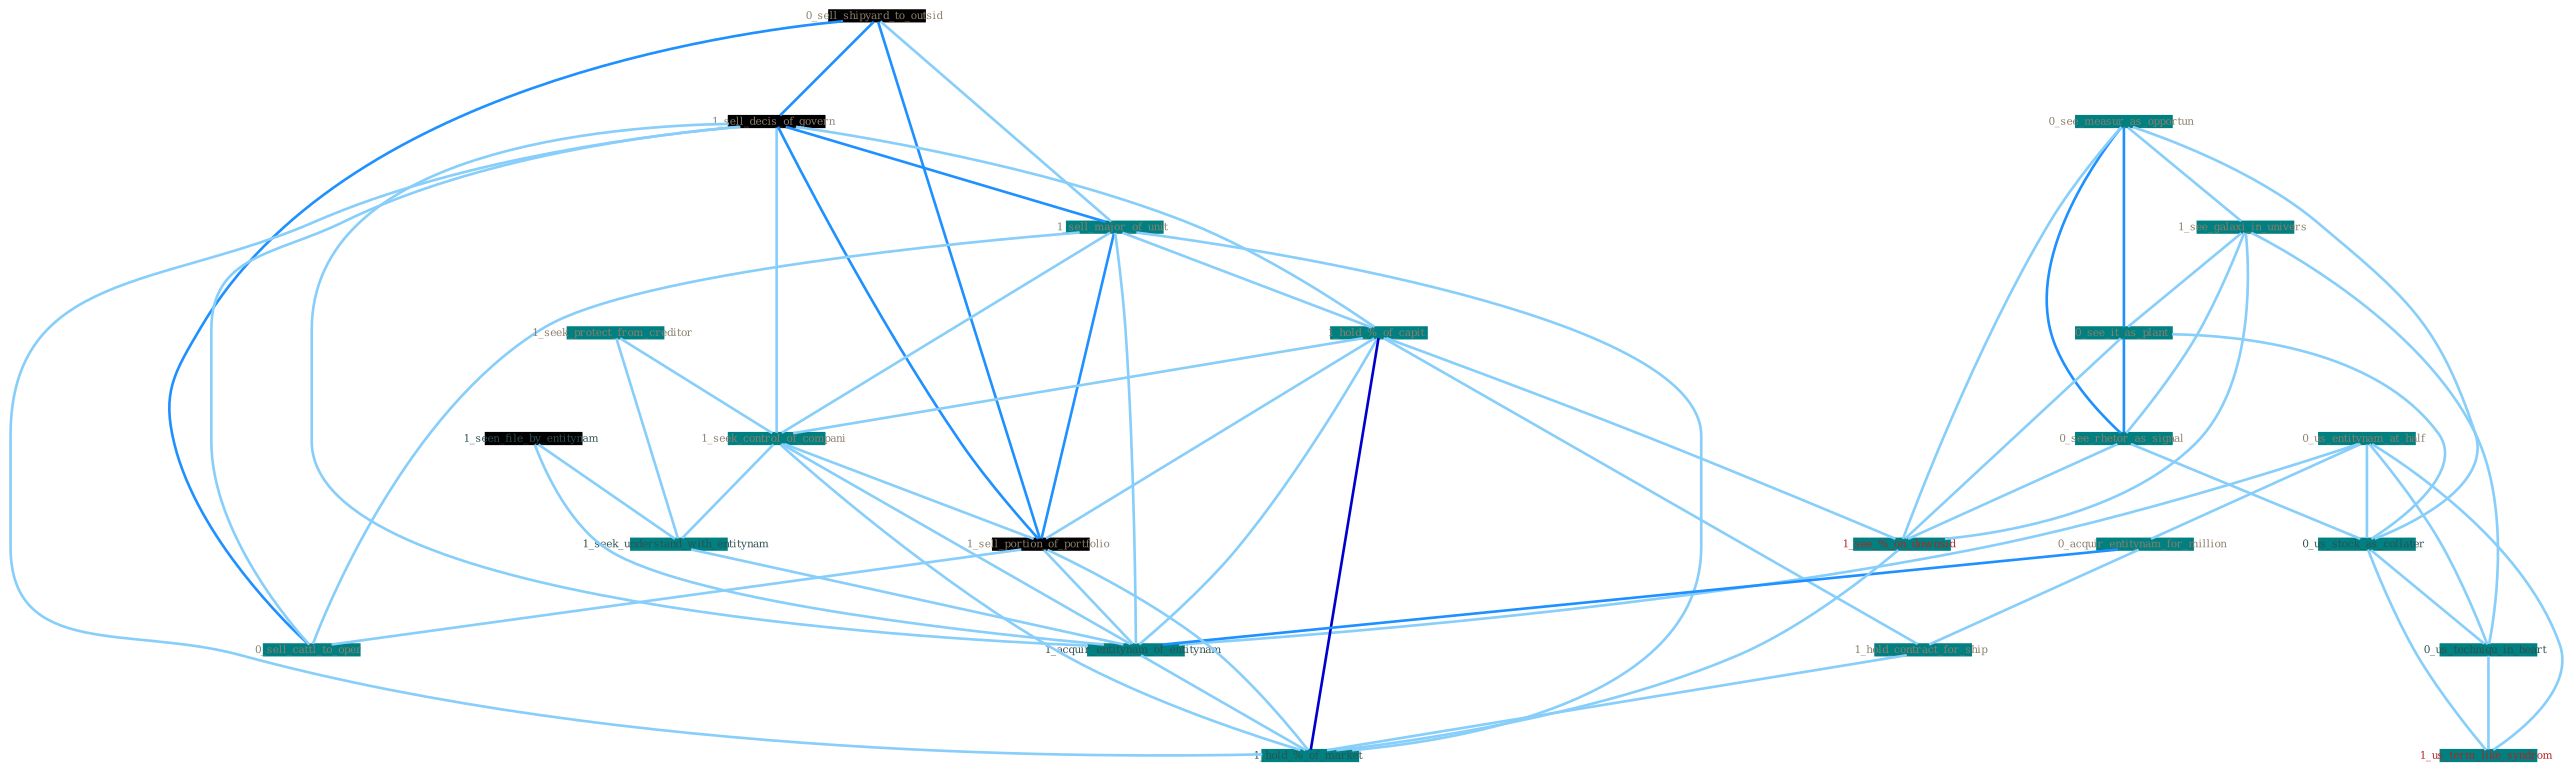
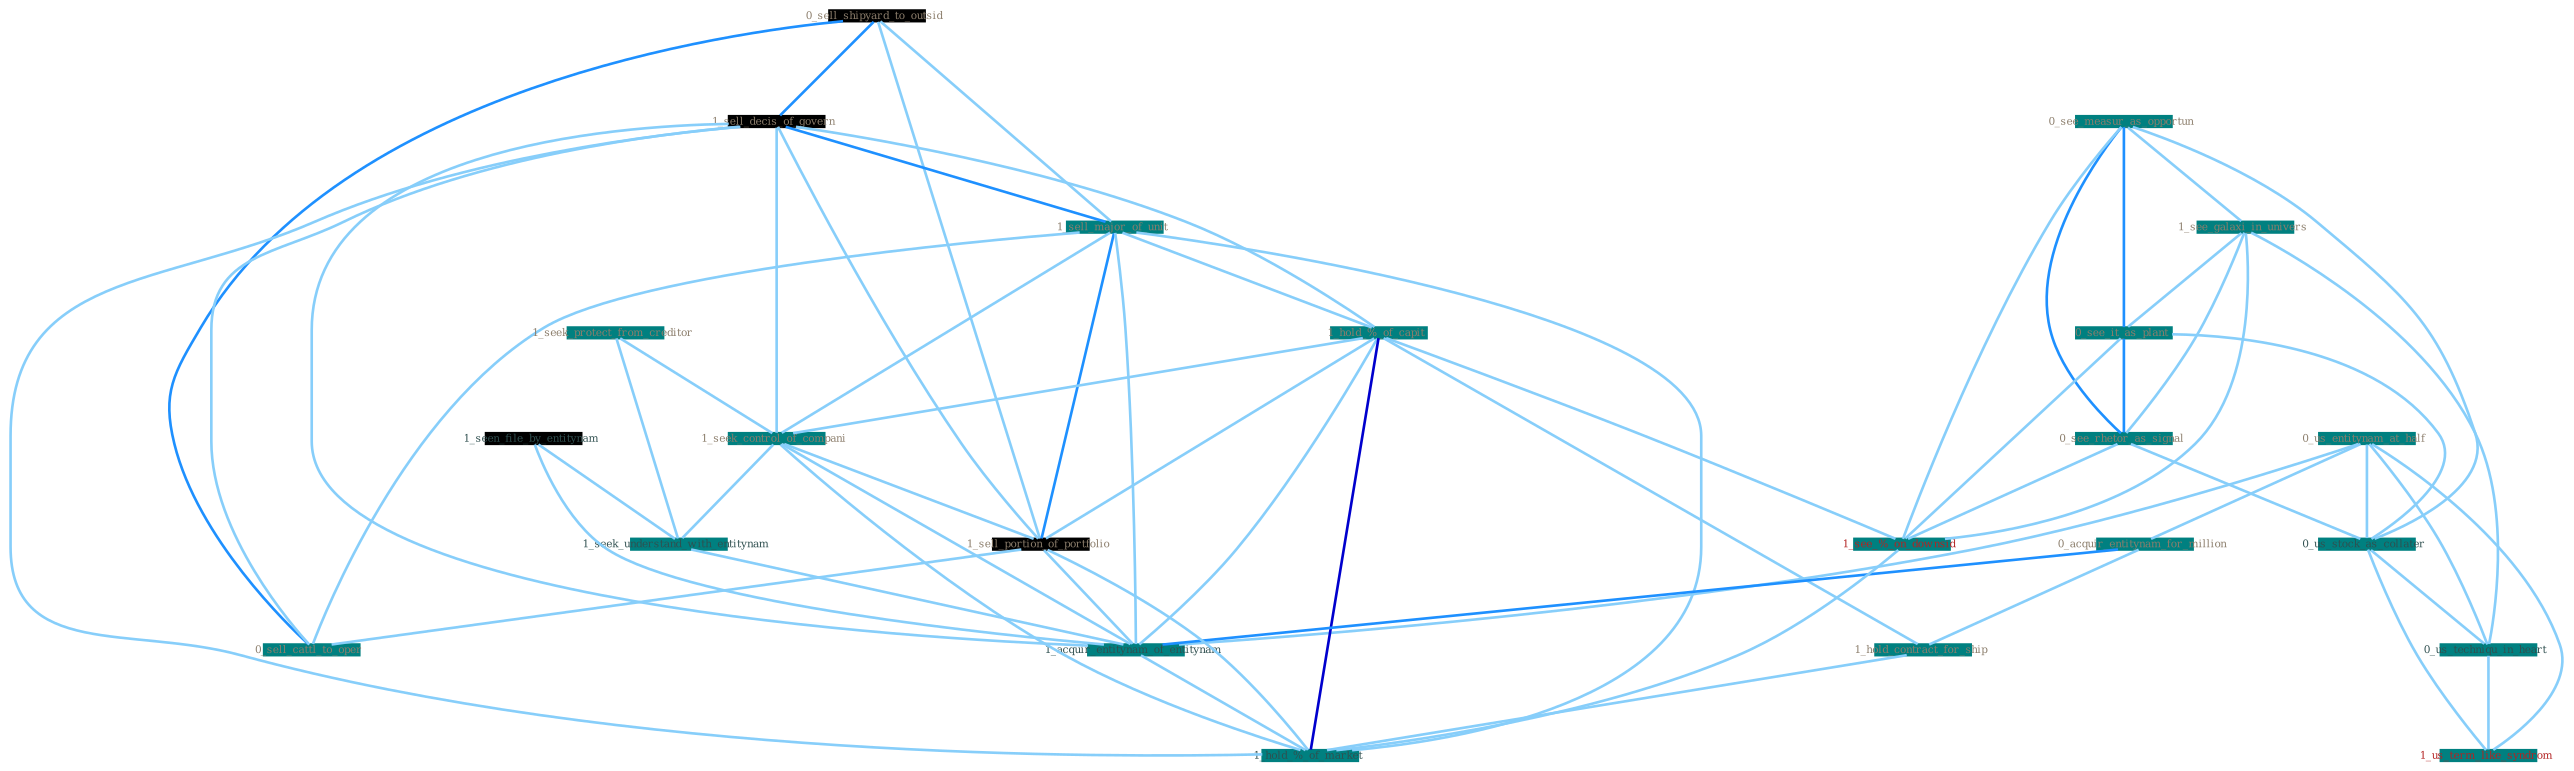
  graph {
    node [color=teal fixedsize=true fontcolor="#8b7d6b" fontsize=4 shape=polygon style=filled]
    edge [color="#87cefa" w=1]
    "0_sell_shipyard_to_outsid " [color=black height=.06 width=.5]
    "0_see_measur_as_opportun " [height=.06 width=.5]
    "1_see_galaxi_in_univers " [height=.06 width=.5]
    "1_sell_decis_of_govern " [color=black height=.06 width=.5]
    "1_sell_major_of_unit " [height=.06 width=.5]
    "0_us_entitynam_at_half " [height=.06 width=.5]
    "1_hold_%_of_capit " [height=.06 width=.5]
    "1_seek_protect_from_creditor " [height=.06 width=.5]
    "0_acquir_entitynam_for_million " [height=.06 width=.5]
    "1_seek_control_of_compani " [height=.06 width=.5]
    "1_sell_portion_of_portfolio " [color=black height=.06 width=.5]
    "0_see_it_as_plant " [height=.06 width=.5]
    "0_see_rhetor_as_signal " [height=.06 width=.5]
    "0_sell_cattl_to_oper " [height=.06 width=.5]
    "1_hold_contract_for_ship " [height=.06 width=.5]
    "1_see_%_on_downsid " [fontcolor="#b22222" height=.06 width=.5]
    "1_us_term_like_syndrom " [fontcolor="#b22222" height=.06 width=.5]
    "0_us_stock_as_collater " [fontcolor="#2f4f4f" height=.06 width=.5]
    "0_us_techniqu_in_heart " [fontcolor="#2f4f4f" height=.06 width=.5]
    "1_acquir_entitynam_of_entitynam " [fontcolor="#2f4f4f" height=.06 width=.5]
    "1_hold_%_of_market " [fontcolor="#2f4f4f" height=.06 width=.5]
    "1_seek_understand_with_entitynam " [fontcolor="#2f4f4f" height=.06 width=.5]
    "1_seen_file_by_entitynam " [color=black fontcolor="#2f4f4f" height=.06 width=.5]
    subgraph sub_1 {
      "0_sell_shipyard_to_outsid "
      "0_see_measur_as_opportun "
      "1_see_galaxi_in_univers "
      "1_sell_decis_of_govern "
      "1_sell_major_of_unit "
      "0_us_entitynam_at_half "
      "1_hold_%_of_capit "
      "1_seek_protect_from_creditor "
      "0_acquir_entitynam_for_million "
      "1_seek_control_of_compani "
      "1_sell_portion_of_portfolio "
      "0_see_it_as_plant "
      "0_see_rhetor_as_signal "
      "0_sell_cattl_to_oper "
      "1_hold_contract_for_ship "
    }
    subgraph sub_2 {
      "1_see_%_on_downsid "
      "1_us_term_like_syndrom "
    }
    "0_sell_shipyard_to_outsid " -- "1_sell_decis_of_govern " [color="#1e90ff"]
    "0_sell_shipyard_to_outsid " -- "1_sell_major_of_unit "
-   "0_sell_shipyard_to_outsid " -- "1_sell_portion_of_portfolio " [color="#1e90ff"]
+   "0_sell_shipyard_to_outsid " -- "1_sell_portion_of_portfolio "
    "0_sell_shipyard_to_outsid " -- "0_sell_cattl_to_oper " [color="#1e90ff" w=2]
    "0_see_measur_as_opportun " -- "1_see_galaxi_in_univers "
    "0_see_measur_as_opportun " -- "0_see_it_as_plant " [color="#1e90ff" w=2]
    "0_see_measur_as_opportun " -- "0_see_rhetor_as_signal " [color="#1e90ff" w=2]
    "0_see_measur_as_opportun " -- "1_see_%_on_downsid "
    "0_see_measur_as_opportun " -- "0_us_stock_as_collater "
    "1_see_galaxi_in_univers " -- "0_see_it_as_plant "
    "1_see_galaxi_in_univers " -- "0_see_rhetor_as_signal "
    "1_see_galaxi_in_univers " -- "1_see_%_on_downsid "
    "1_see_galaxi_in_univers " -- "0_us_techniqu_in_heart "
    "1_sell_decis_of_govern " -- "1_sell_major_of_unit " [color="#1e90ff" w=2]
    "1_sell_decis_of_govern " -- "1_hold_%_of_capit "
    "1_sell_decis_of_govern " -- "1_seek_control_of_compani "
-   "1_sell_decis_of_govern " -- "1_sell_portion_of_portfolio " [color="#1e90ff" w=2]
+   "1_sell_decis_of_govern " -- "1_sell_portion_of_portfolio " [w=2]
    "1_sell_decis_of_govern " -- "0_sell_cattl_to_oper "
    "1_sell_decis_of_govern " -- "1_acquir_entitynam_of_entitynam "
    "1_sell_decis_of_govern " -- "1_hold_%_of_market "
    "1_sell_major_of_unit " -- "1_hold_%_of_capit "
    "1_sell_major_of_unit " -- "1_seek_control_of_compani "
    "1_sell_major_of_unit " -- "1_sell_portion_of_portfolio " [color="#1e90ff" w=2]
    "1_sell_major_of_unit " -- "0_sell_cattl_to_oper "
    "1_sell_major_of_unit " -- "1_acquir_entitynam_of_entitynam "
    "1_sell_major_of_unit " -- "1_hold_%_of_market "
    "0_us_entitynam_at_half " -- "0_acquir_entitynam_for_million "
    "0_us_entitynam_at_half " -- "1_us_term_like_syndrom "
    "0_us_entitynam_at_half " -- "0_us_stock_as_collater "
    "0_us_entitynam_at_half " -- "0_us_techniqu_in_heart "
    "0_us_entitynam_at_half " -- "1_acquir_entitynam_of_entitynam "
    "1_hold_%_of_capit " -- "1_seek_control_of_compani "
    "1_hold_%_of_capit " -- "1_sell_portion_of_portfolio "
    "1_hold_%_of_capit " -- "1_hold_contract_for_ship "
    "1_hold_%_of_capit " -- "1_see_%_on_downsid "
    "1_hold_%_of_capit " -- "1_acquir_entitynam_of_entitynam "
    "1_hold_%_of_capit " -- "1_hold_%_of_market " [color="#0000cd" w=3]
    "1_seek_protect_from_creditor " -- "1_seek_control_of_compani "
    "1_seek_protect_from_creditor " -- "1_seek_understand_with_entitynam "
    "0_acquir_entitynam_for_million " -- "1_hold_contract_for_ship "
    "0_acquir_entitynam_for_million " -- "1_acquir_entitynam_of_entitynam " [color="#1e90ff" w=2]
    "1_seek_control_of_compani " -- "1_sell_portion_of_portfolio "
    "1_seek_control_of_compani " -- "1_acquir_entitynam_of_entitynam "
    "1_seek_control_of_compani " -- "1_hold_%_of_market "
    "1_seek_control_of_compani " -- "1_seek_understand_with_entitynam "
    "1_sell_portion_of_portfolio " -- "0_sell_cattl_to_oper "
    "1_sell_portion_of_portfolio " -- "1_acquir_entitynam_of_entitynam "
    "1_sell_portion_of_portfolio " -- "1_hold_%_of_market "
    "0_see_it_as_plant " -- "0_see_rhetor_as_signal " [color="#1e90ff" w=2]
    "0_see_it_as_plant " -- "1_see_%_on_downsid "
    "0_see_it_as_plant " -- "0_us_stock_as_collater "
    "0_see_rhetor_as_signal " -- "1_see_%_on_downsid "
    "0_see_rhetor_as_signal " -- "0_us_stock_as_collater "
    "1_hold_contract_for_ship " -- "1_hold_%_of_market "
    "1_see_%_on_downsid " -- "1_hold_%_of_market "
    "0_us_stock_as_collater " -- "1_us_term_like_syndrom "
    "0_us_stock_as_collater " -- "0_us_techniqu_in_heart "
    "0_us_techniqu_in_heart " -- "1_us_term_like_syndrom "
    "1_acquir_entitynam_of_entitynam " -- "1_hold_%_of_market "
    "1_seek_understand_with_entitynam " -- "1_acquir_entitynam_of_entitynam "
    "1_seen_file_by_entitynam " -- "1_acquir_entitynam_of_entitynam "
    "1_seen_file_by_entitynam " -- "1_seek_understand_with_entitynam "
  }
